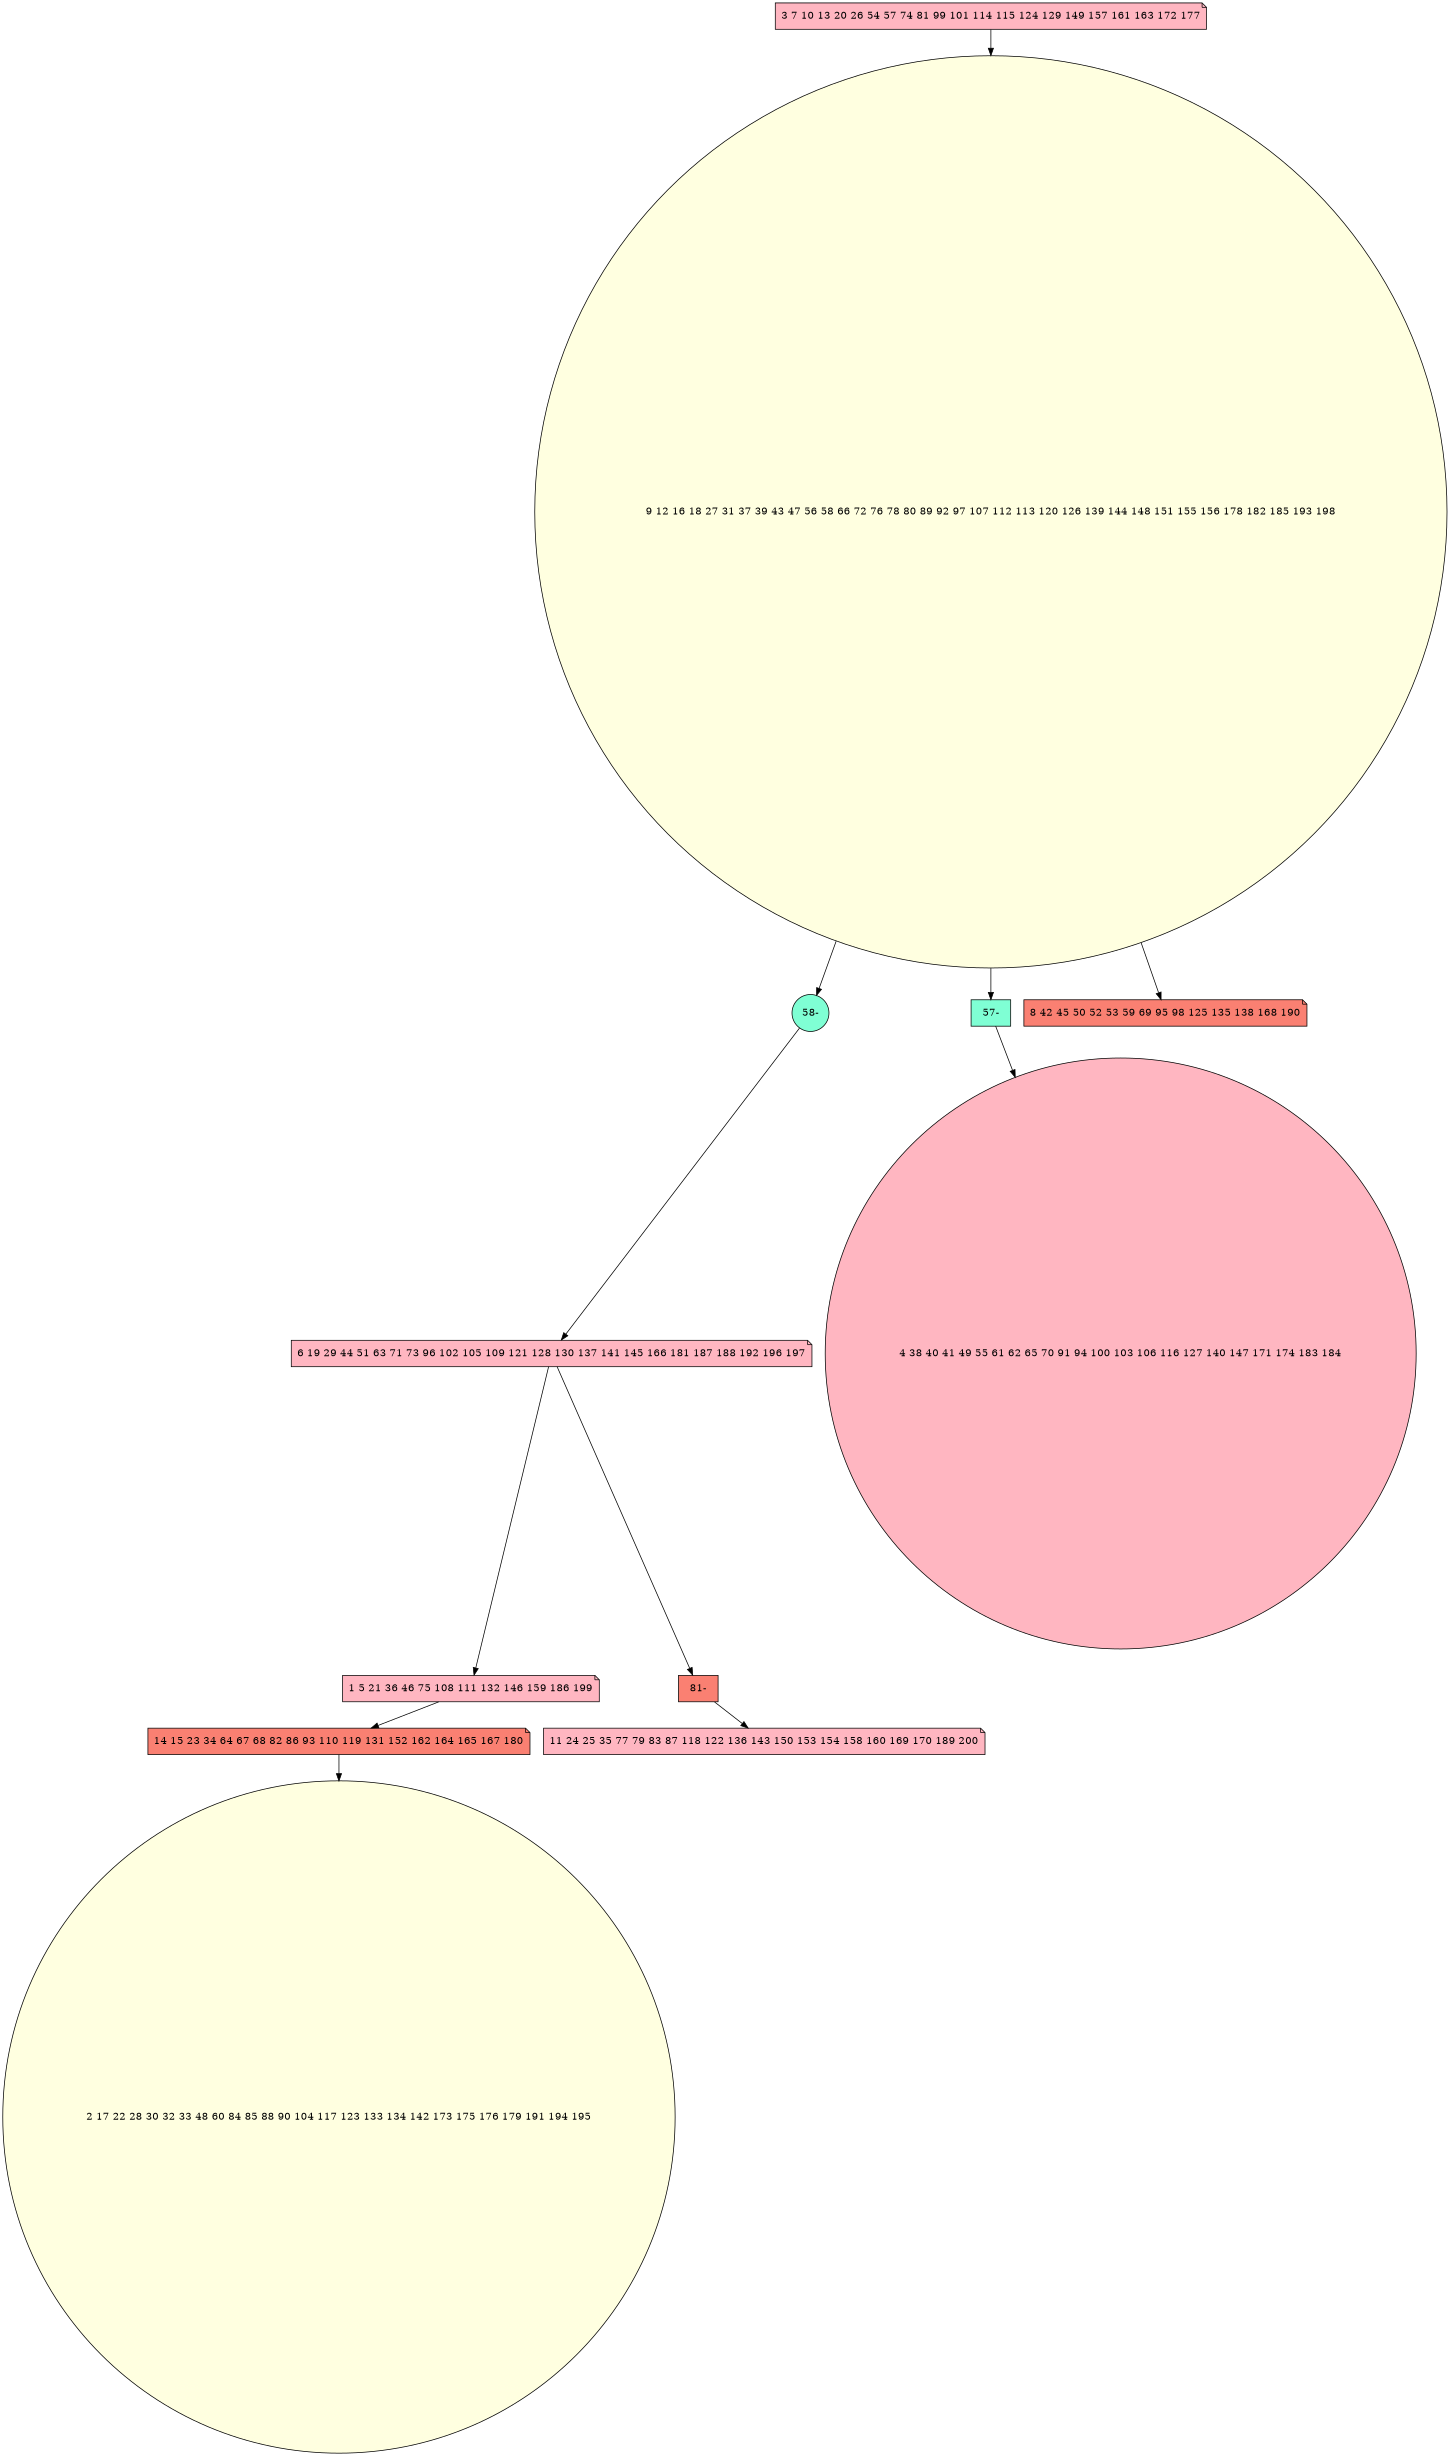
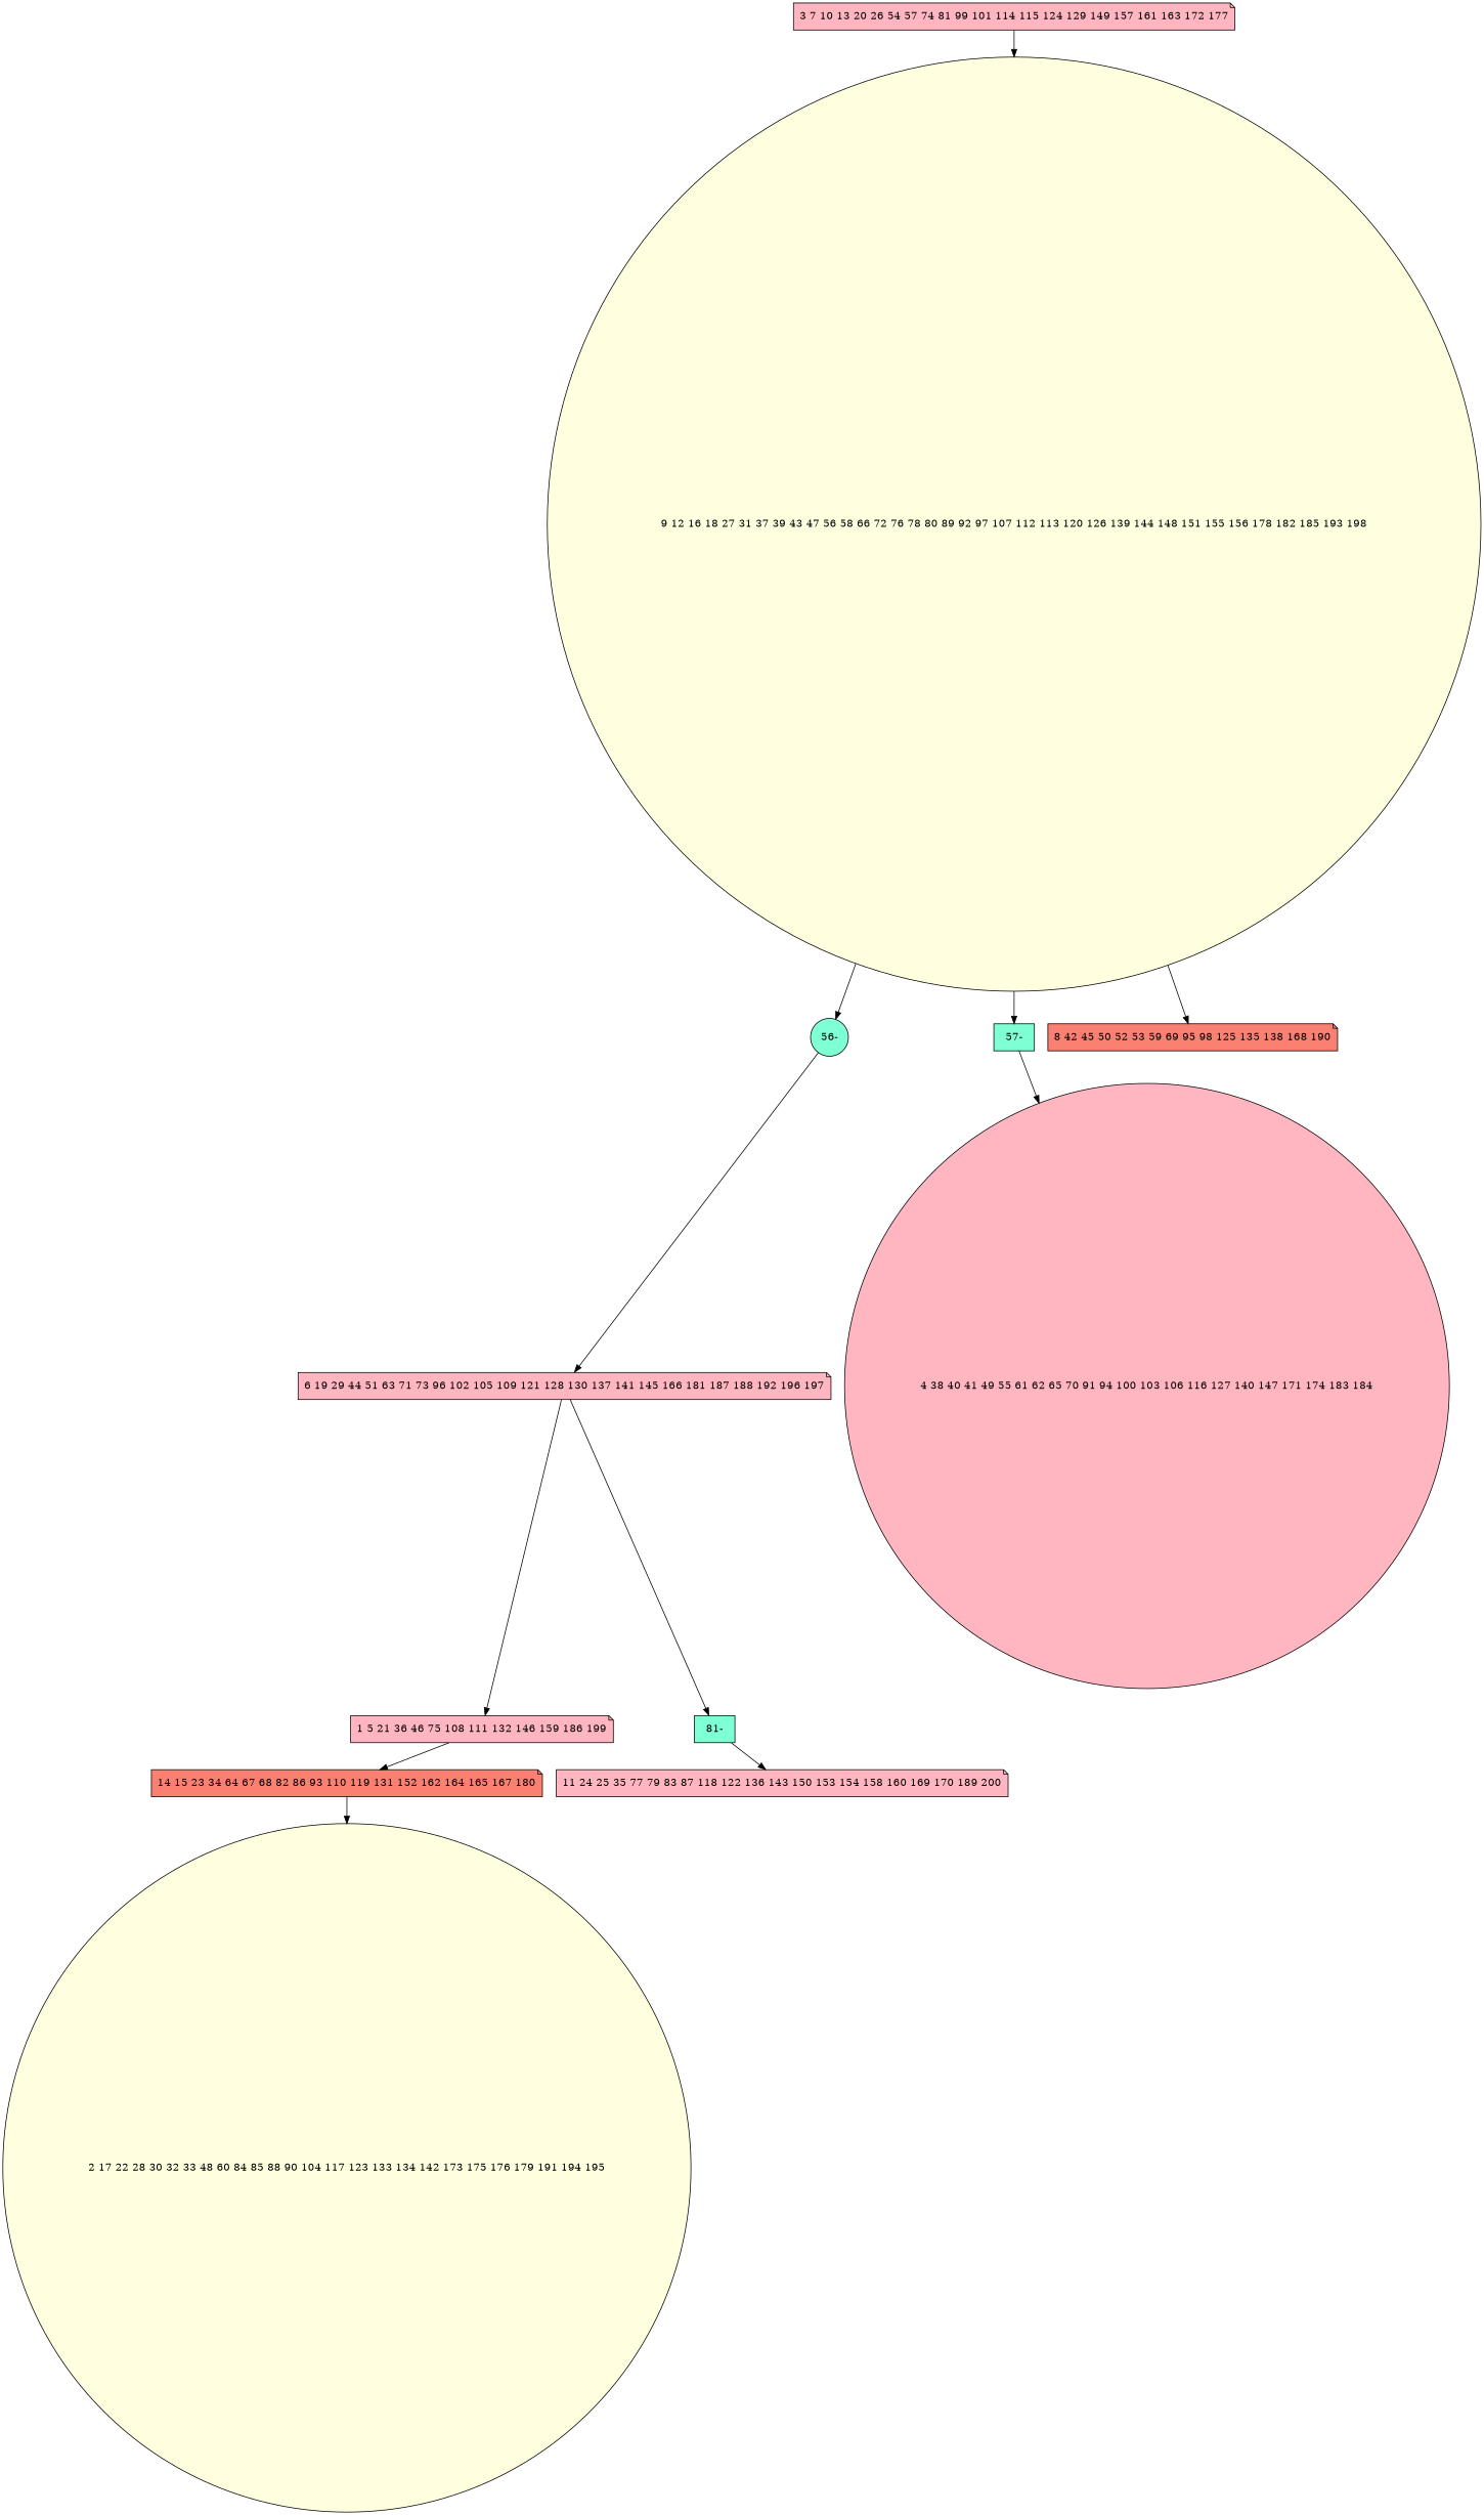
  digraph {
    node [fillcolor=lightpink shape=note style=filled]
    n1 [label="3 7 10 13 20 26 54 57 74 81 99 101 114 115 124 129 149 157 161 163 172 177"]
    n2 [fillcolor=lightyellow label="9 12 16 18 27 31 37 39 43 47 56 58 66 72 76 78 80 89 92 97 107 112 113 120 126 139 144 148 151 155 156 178 182 185 193 198" shape=circle]
-   n3 [fillcolor=aquamarine label="58-" shape=circle]
+   n3 [fillcolor=aquamarine label="56-" shape=circle]
    n4 [fillcolor=aquamarine label="57-" shape=box]
    n5 [fillcolor=salmon label="8 42 45 50 52 53 59 69 95 98 125 135 138 168 190"]
    n6 [label="6 19 29 44 51 63 71 73 96 102 105 109 121 128 130 137 141 145 166 181 187 188 192 196 197"]
    n7 [label="4 38 40 41 49 55 61 62 65 70 91 94 100 103 106 116 127 140 147 171 174 183 184" shape=circle]
    n8 [label="1 5 21 36 46 75 108 111 132 146 159 186 199"]
-   n9 [fillcolor=salmon label="81-" shape=box]
+   n9 [fillcolor=aquamarine label="81-" shape=box]
    n10 [fillcolor=salmon label="14 15 23 34 64 67 68 82 86 93 110 119 131 152 162 164 165 167 180"]
    n11 [label="11 24 25 35 77 79 83 87 118 122 136 143 150 153 154 158 160 169 170 189 200"]
    n12 [fillcolor=lightyellow label="2 17 22 28 30 32 33 48 60 84 85 88 90 104 117 123 133 134 142 173 175 176 179 191 194 195" shape=circle]
    n1 -> n2
    n2 -> n3
    n2 -> n4
    n2 -> n5
    n3 -> n6
    n4 -> n7
    n6 -> n8
    n6 -> n9
    n8 -> n10
    n9 -> n11
    n10 -> n12
  }
